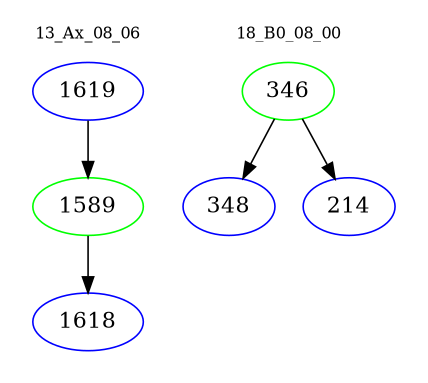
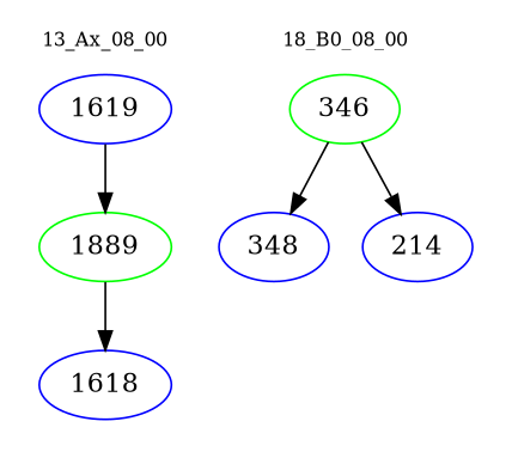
  digraph {
    node [color=blue]
    edge [color=black]
    n1 [label=1619]
-   n2 [color=green label=1589]
+   n2 [color=green label=1889]
    n3 [label=1618]
    n4 [label=348]
    n5 [color=green label=346]
    n6 [label=214]
    subgraph cluster_1 {
      color=white
      fontsize=10
-     label="13_Ax_08_06"
+     label="13_Ax_08_00"
      n1
      n2
      n3
    }
    subgraph cluster_2 {
      color=white
      fontsize=10
      label="18_B0_08_00"
      n4
      n5
      n6
    }
    n1 -> n2
    n2 -> n3
    n5 -> n4
    n5 -> n6
  }
